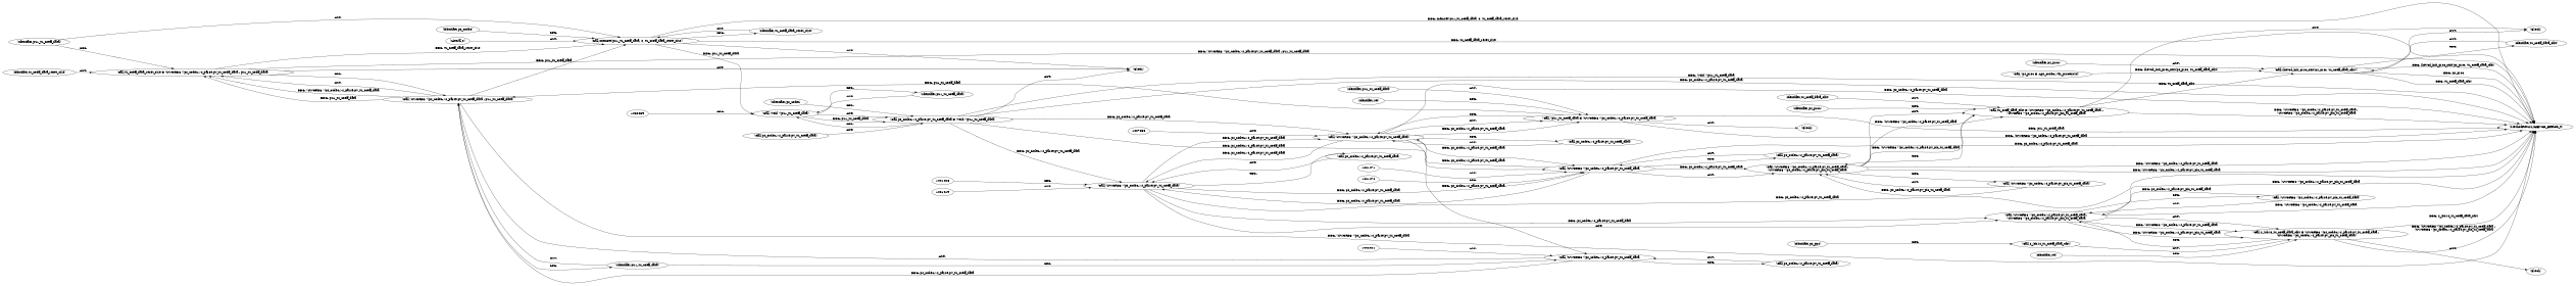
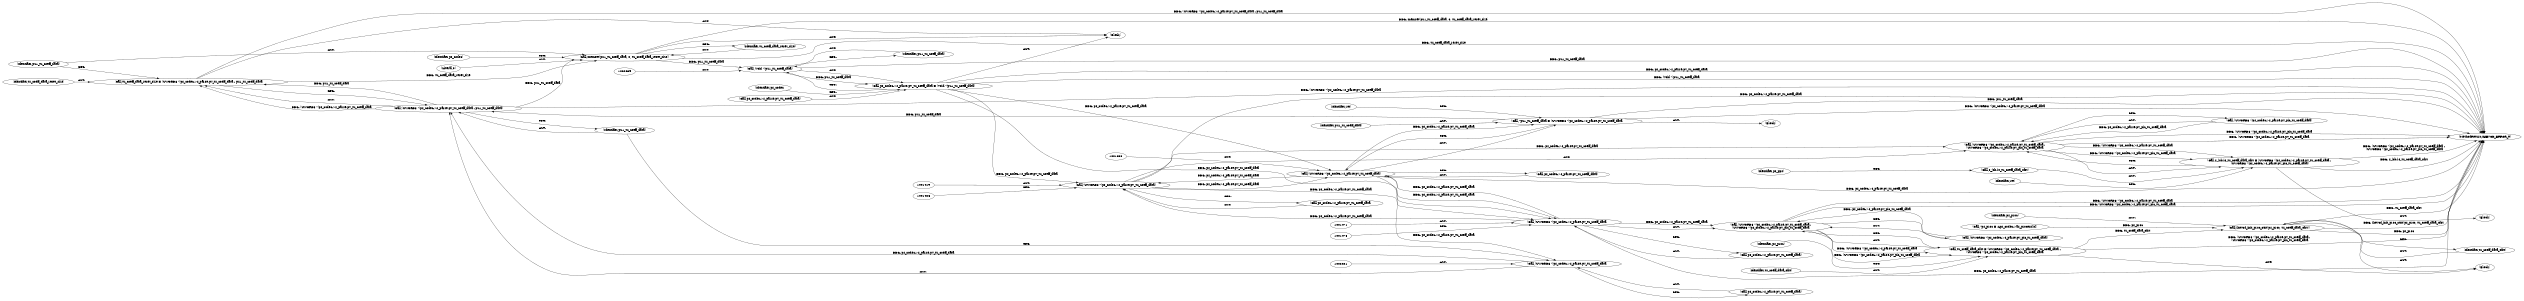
  digraph {
    rankdir=LR
    n1 [label="(Call,tu_coeff_data_reset_size = (UWORD8 *)ps_codec->s_parse.pv_tu_coeff_data - pu1_tu_coeff_data)"]
    n2 [label="(Call,(UWORD8 *)ps_codec->s_parse.pv_tu_coeff_data - pu1_tu_coeff_data)"]
    n3 [label="(Call,memset(pu1_tu_coeff_data, 0, tu_coeff_data_reset_size))"]
    n4 [label="(MethodReturn,IHEVCD_ERROR_T)"]
    n5 [label="(Block,)"]
    n6 [label="(Identifier,pu1_tu_coeff_data)"]
    n7 [label="(Call,(void *)pu1_tu_coeff_data)"]
    n8 [label="(Identifier,tu_coeff_data_reset_size)"]
    n9 [label="(Call,(UWORD8 *)ps_codec->s_parse.pv_tu_coeff_data)"]
    n10 [label="(Call,ps_codec->s_parse.pv_tu_coeff_data)"]
    n11 [label="(Call,(UWORD8 *)ps_codec->s_parse.pv_tu_coeff_data)"]
    n12 [label="(Call,(UWORD8 *)ps_codec->s_parse.pv_tu_coeff_data)"]
    n13 [label="(Call,(UWORD8 *)ps_codec->s_parse.pv_tu_coeff_data)"]
    n14 [label="(Call,*pu1_tu_coeff_data = (UWORD8 *)ps_codec->s_parse.pv_tu_coeff_data)"]
    n15 [label="(Call,ps_codec->s_parse.pv_tu_coeff_data)"]
    n16 [label="(Call,(UWORD8 *)ps_codec->s_parse.pv_tu_coeff_data -\n (UWORD8 *)ps_codec->s_parse.pv_pic_tu_coeff_data)"]
    n17 [label="(Call,ps_codec->s_parse.pv_tu_coeff_data)"]
    n18 [label="(Call,(UWORD8 *)ps_codec->s_parse.pv_tu_coeff_data -\n (UWORD8 *)ps_codec->s_parse.pv_pic_tu_coeff_data)"]
    n19 [label="(Call,ps_codec->s_parse.pv_tu_coeff_data)"]
    n20 [label="(Block,)"]
    n21 [label="(Call,ps_codec->s_parse.pv_tu_coeff_data = (void *)pu1_tu_coeff_data)"]
    n22 [label="(Identifier,pu1_tu_coeff_data)"]
    n23 [label="(Call,tu_coeff_data_ofst = (UWORD8 *)ps_codec->s_parse.pv_tu_coeff_data -\n (UWORD8 *)ps_codec->s_parse.pv_pic_tu_coeff_data)"]
    n24 [label="(Call,(UWORD8 *)ps_codec->s_parse.pv_pic_tu_coeff_data)"]
    n25 [label="(Call,s_job.i4_tu_coeff_data_ofst = (UWORD8 *)ps_codec->s_parse.pv_tu_coeff_data -\n (UWORD8 *)ps_codec->s_parse.pv_pic_tu_coeff_data)"]
    n26 [label="(Call,(UWORD8 *)ps_codec->s_parse.pv_pic_tu_coeff_data)"]
    n27 [label="(Block,)"]
    n28 [label="(Call,ihevcd_init_proc_ctxt(ps_proc, tu_coeff_data_ofst))"]
    n29 [label="(Block,)"]
    n30 [label="(Identifier,tu_coeff_data_ofst)"]
    n31 [label="(Identifier,ps_codec)"]
    n32 [label="(Identifier,ret)"]
    n33 [label="(Identifier,ps_proc)"]
    n34 [label="(Literal,0)"]
    n35 [label="(Call,ps_codec->s_parse.pv_tu_coeff_data)"]
    n36 [label="(Identifier,ps_proc)"]
    n37 [label="(Call,s_job.i4_tu_coeff_data_ofst)"]
    n38 [label="(Identifier,tu_coeff_data_ofst)"]
    n39 [label="(Identifier,ps_pps)"]
    n40 [label="(Call,*ps_proc = &ps_codec->as_process[0])"]
    n41 [label="(Identifier,ret)"]
    n42 [label="(Identifier,pu1_tu_coeff_data)"]
    n43 [label="(Identifier,pu1_tu_coeff_data)"]
    n44 [label="(Identifier,tu_coeff_data_reset_size)"]
    n45 [label="(Identifier,ps_codec)"]
    1002021
-   1001833 [label=1007833]
+   1001833
    1002039
    1001471
    1001478
    1001419
    1001426
    n1 -> n2 [label="CFG: "]
    n1 -> n3 [label="DDG: tu_coeff_data_reset_size"]
    n1 -> n4 [label="DDG: (UWORD8 *)ps_codec->s_parse.pv_tu_coeff_data - pu1_tu_coeff_data"]
    n1 -> n5 [label="AST: "]
    n2 -> n1 [label="AST: "]
    n2 -> n1 [label="DDG: (UWORD8 *)ps_codec->s_parse.pv_tu_coeff_data"]
    n2 -> n1 [label="DDG: pu1_tu_coeff_data"]
    n2 -> n3 [label="DDG: pu1_tu_coeff_data"]
    n2 -> n4 [label="DDG: (UWORD8 *)ps_codec->s_parse.pv_tu_coeff_data"]
    n2 -> n6 [label="CFG: "]
    n3 -> n4 [label="DDG: memset(pu1_tu_coeff_data, 0, tu_coeff_data_reset_size)"]
    n3 -> n4 [label="DDG: tu_coeff_data_reset_size"]
    n3 -> n5 [label="AST: "]
    n3 -> n7 [label="DDG: pu1_tu_coeff_data"]
    n3 -> n8 [label="CFG: "]
    n6 -> n2 [label="AST: "]
    n6 -> n9 [label="CFG: "]
+   n7 -> n4 [label="DDG: pu1_tu_coeff_data"]
    n7 -> n21 [label="AST: "]
    n7 -> n21 [label="DDG: pu1_tu_coeff_data"]
    n7 -> n22 [label="CFG: "]
    n8 -> n3 [label="AST: "]
    n9 -> n2 [label="AST: "]
    n9 -> n2 [label="DDG: ps_codec->s_parse.pv_tu_coeff_data"]
    n9 -> n10 [label="CFG: "]
    n10 -> n9 [label="AST: "]
    n11 -> n4 [label="DDG: ps_codec->s_parse.pv_tu_coeff_data"]
    n11 -> n9 [label="DDG: ps_codec->s_parse.pv_tu_coeff_data"]
    n11 -> n12 [label="DDG: ps_codec->s_parse.pv_tu_coeff_data"]
    n11 -> n13 [label="DDG: ps_codec->s_parse.pv_tu_coeff_data"]
    n11 -> n14 [label="AST: "]
    n11 -> n14 [label="DDG: ps_codec->s_parse.pv_tu_coeff_data"]
    n11 -> n15 [label="CFG: "]
    n12 -> n4 [label="DDG: ps_codec->s_parse.pv_tu_coeff_data"]
    n12 -> n11 [label="DDG: ps_codec->s_parse.pv_tu_coeff_data"]
    n12 -> n13 [label="DDG: ps_codec->s_parse.pv_tu_coeff_data"]
    n12 -> n16 [label="AST: "]
    n12 -> n16 [label="DDG: ps_codec->s_parse.pv_tu_coeff_data"]
    n12 -> n17 [label="CFG: "]
    n13 -> n4 [label="DDG: ps_codec->s_parse.pv_tu_coeff_data"]
    n13 -> n11 [label="DDG: ps_codec->s_parse.pv_tu_coeff_data"]
    n13 -> n12 [label="DDG: ps_codec->s_parse.pv_tu_coeff_data"]
    n13 -> n18 [label="AST: "]
    n13 -> n18 [label="DDG: ps_codec->s_parse.pv_tu_coeff_data"]
    n13 -> n19 [label="CFG: "]
    n14 -> n2 [label="DDG: pu1_tu_coeff_data"]
    n14 -> n4 [label="DDG: pu1_tu_coeff_data"]
    n14 -> n4 [label="DDG: (UWORD8 *)ps_codec->s_parse.pv_tu_coeff_data"]
    n14 -> n11 [label="CFG: "]
    n14 -> n20 [label="AST: "]
    n15 -> n11 [label="AST: "]
    n16 -> n4 [label="DDG: (UWORD8 *)ps_codec->s_parse.pv_pic_tu_coeff_data"]
    n16 -> n4 [label="DDG: (UWORD8 *)ps_codec->s_parse.pv_tu_coeff_data"]
    n16 -> n23 [label="AST: "]
    n16 -> n23 [label="DDG: (UWORD8 *)ps_codec->s_parse.pv_tu_coeff_data"]
    n16 -> n23 [label="DDG: (UWORD8 *)ps_codec->s_parse.pv_pic_tu_coeff_data"]
    n16 -> n24 [label="CFG: "]
    n17 -> n12 [label="AST: "]
    n18 -> n4 [label="DDG: (UWORD8 *)ps_codec->s_parse.pv_pic_tu_coeff_data"]
    n18 -> n4 [label="DDG: (UWORD8 *)ps_codec->s_parse.pv_tu_coeff_data"]
    n18 -> n25 [label="AST: "]
    n18 -> n25 [label="DDG: (UWORD8 *)ps_codec->s_parse.pv_tu_coeff_data"]
    n18 -> n25 [label="DDG: (UWORD8 *)ps_codec->s_parse.pv_pic_tu_coeff_data"]
    n18 -> n26 [label="CFG: "]
    n19 -> n13 [label="AST: "]
    n21 -> n4 [label="DDG: ps_codec->s_parse.pv_tu_coeff_data"]
    n21 -> n4 [label="DDG: (void *)pu1_tu_coeff_data"]
    n21 -> n5 [label="AST: "]
    n21 -> n7 [label="CFG: "]
    n21 -> n11 [label="DDG: ps_codec->s_parse.pv_tu_coeff_data"]
    n21 -> n12 [label="DDG: ps_codec->s_parse.pv_tu_coeff_data"]
    n21 -> n13 [label="DDG: ps_codec->s_parse.pv_tu_coeff_data"]
    n22 -> n7 [label="AST: "]
    n23 -> n4 [label="DDG: (UWORD8 *)ps_codec->s_parse.pv_tu_coeff_data -\n (UWORD8 *)ps_codec->s_parse.pv_pic_tu_coeff_data"]
    n23 -> n16 [label="CFG: "]
    n23 -> n28 [label="DDG: tu_coeff_data_ofst"]
    n23 -> n29 [label="AST: "]
    n24 -> n16 [label="AST: "]
    n24 -> n16 [label="DDG: ps_codec->s_parse.pv_pic_tu_coeff_data"]
    n25 -> n4 [label="DDG: (UWORD8 *)ps_codec->s_parse.pv_tu_coeff_data -\n (UWORD8 *)ps_codec->s_parse.pv_pic_tu_coeff_data"]
    n25 -> n4 [label="DDG: s_job.i4_tu_coeff_data_ofst"]
    n25 -> n18 [label="CFG: "]
    n25 -> n27 [label="AST: "]
    n26 -> n18 [label="AST: "]
    n26 -> n18 [label="DDG: ps_codec->s_parse.pv_pic_tu_coeff_data"]
    n28 -> n4 [label="DDG: ps_proc"]
    n28 -> n4 [label="DDG: tu_coeff_data_ofst"]
    n28 -> n4 [label="DDG: ihevcd_init_proc_ctxt(ps_proc, tu_coeff_data_ofst)"]
    n28 -> n29 [label="AST: "]
    n28 -> n30 [label="CFG: "]
    n30 -> n28 [label="AST: "]
    n31 -> n21 [label="CFG: "]
    n32 -> n14 [label="CFG: "]
    n33 -> n23 [label="CFG: "]
    n34 -> n3 [label="AST: "]
    n35 -> n21 [label="AST: "]
    n36 -> n28 [label="AST: "]
    n37 -> n25 [label="AST: "]
    n38 -> n23 [label="AST: "]
    n39 -> n37 [label="CFG: "]
-   n40 -> n28 [label="DDG: ihevcd_init_proc_ctxt(ps_proc, tu_coeff_data_ofst)"]
+   n40 -> n28 [label="DDG: ps_proc"]
    n41 -> n25 [label="CFG: "]
    n42 -> n1 [label="CFG: "]
    n42 -> n3 [label="AST: "]
    n43 -> n14 [label="AST: "]
    n44 -> n1 [label="AST: "]
    n45 -> n3 [label="CFG: "]
    1002021 -> n9 [label="AST: "]
    1001833 -> n11 [label="AST: "]
-   1002039 -> n7 [label="CFG: "]
+   1002039 -> n7 [label="AST: "]
    1001471 -> n12 [label="AST: "]
    1001478 -> n12 [label="CFG: "]
    1001419 -> n13 [label="AST: "]
    1001426 -> n13 [label="CFG: "]
  }
